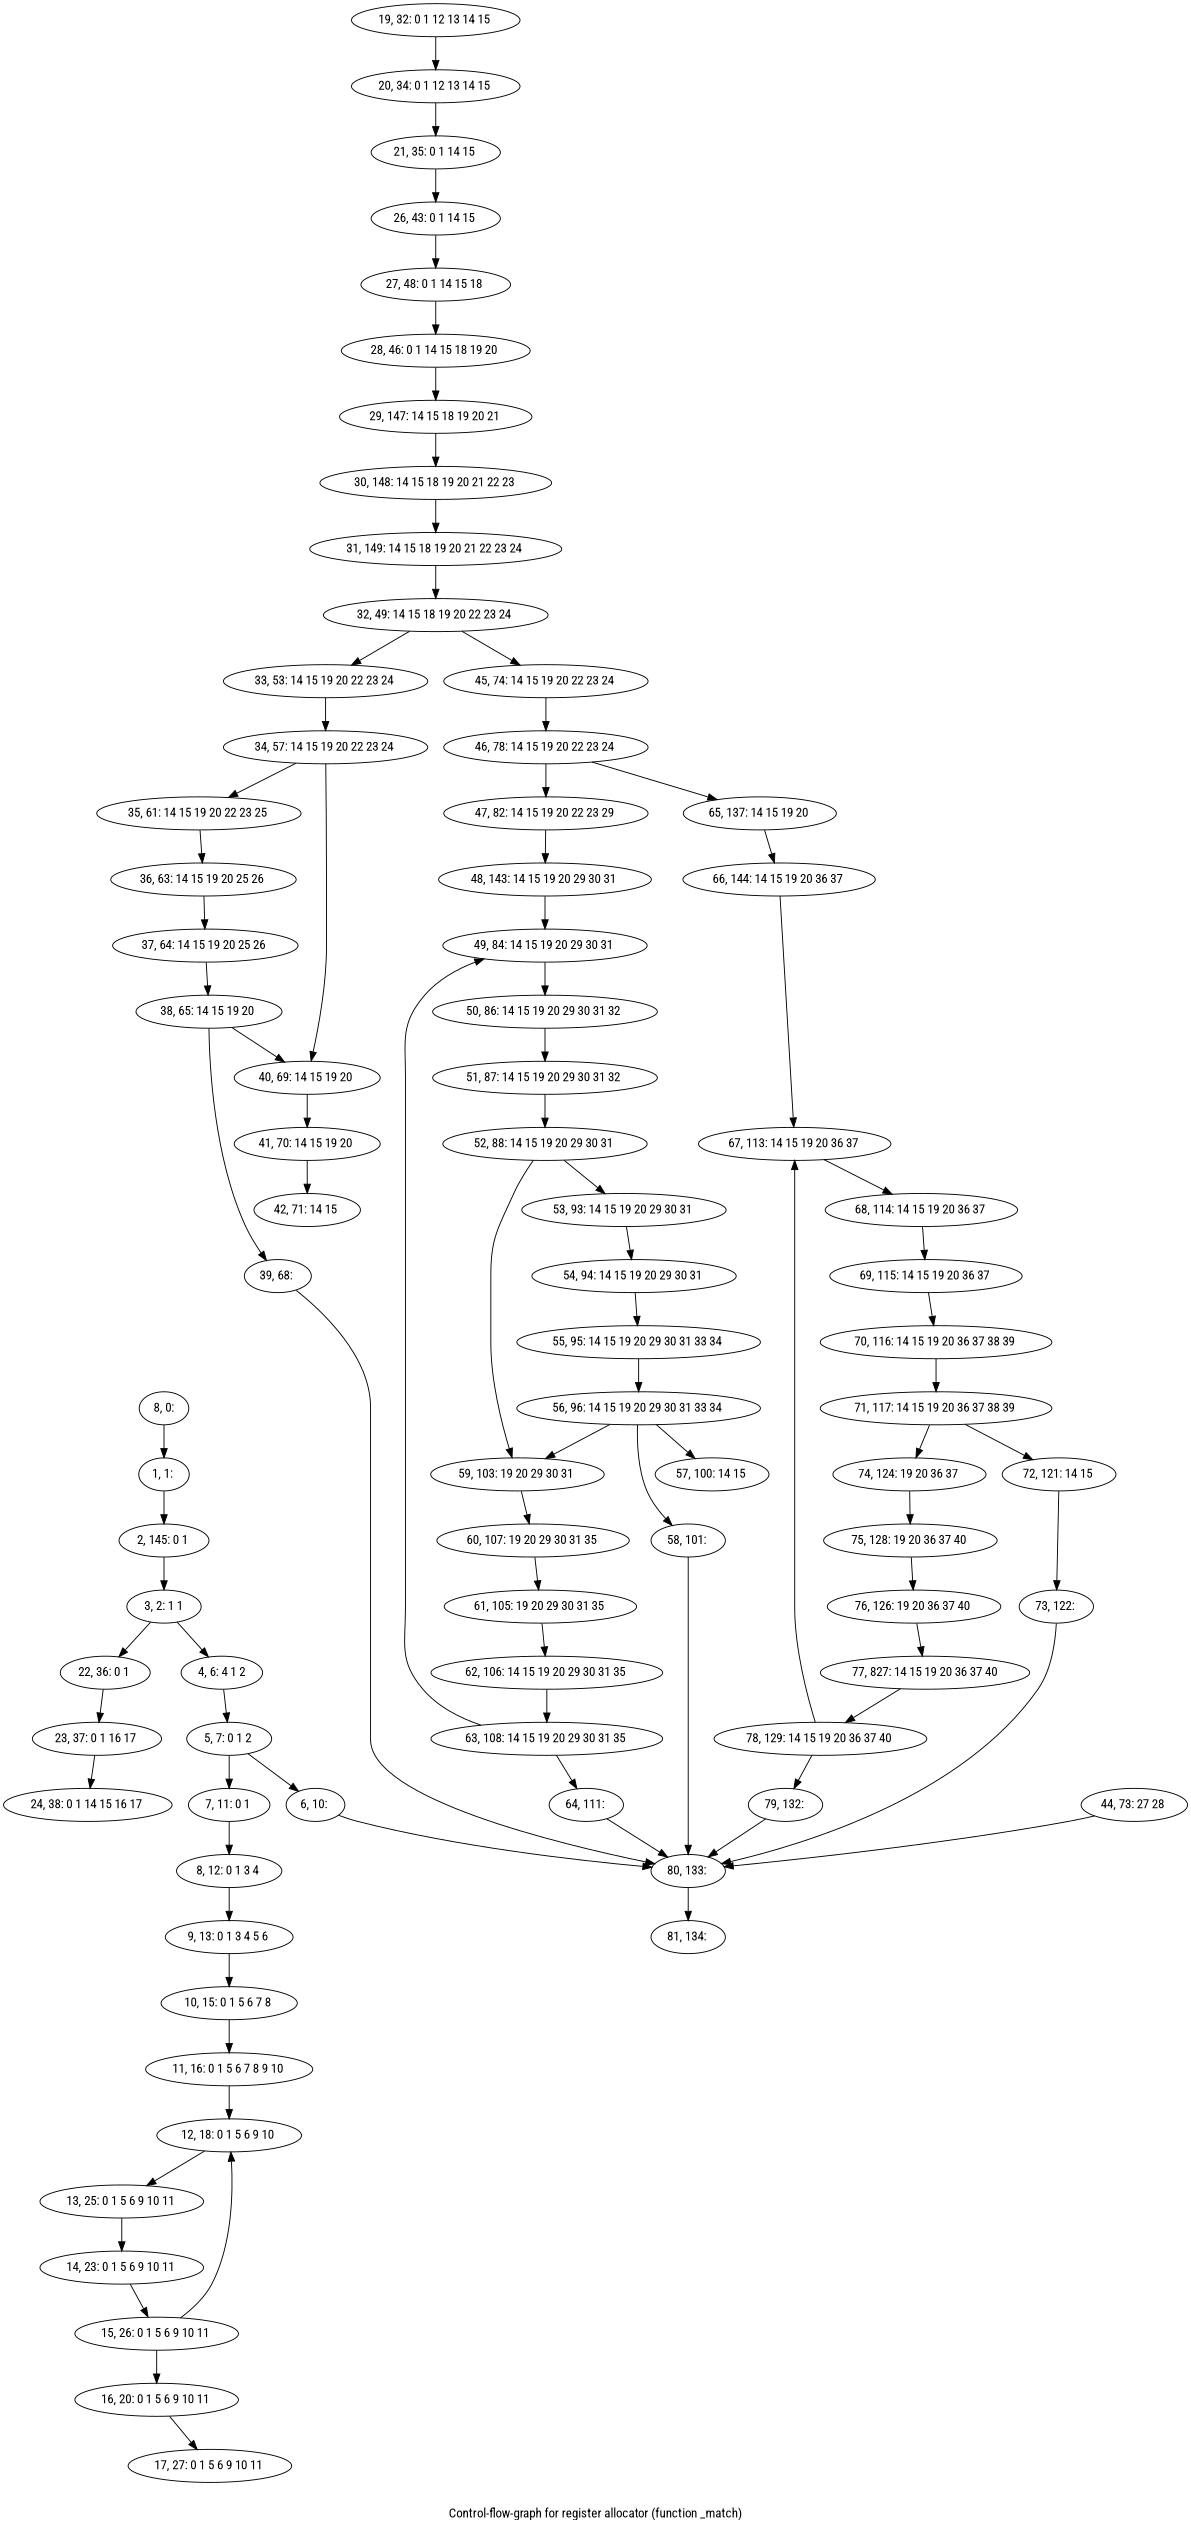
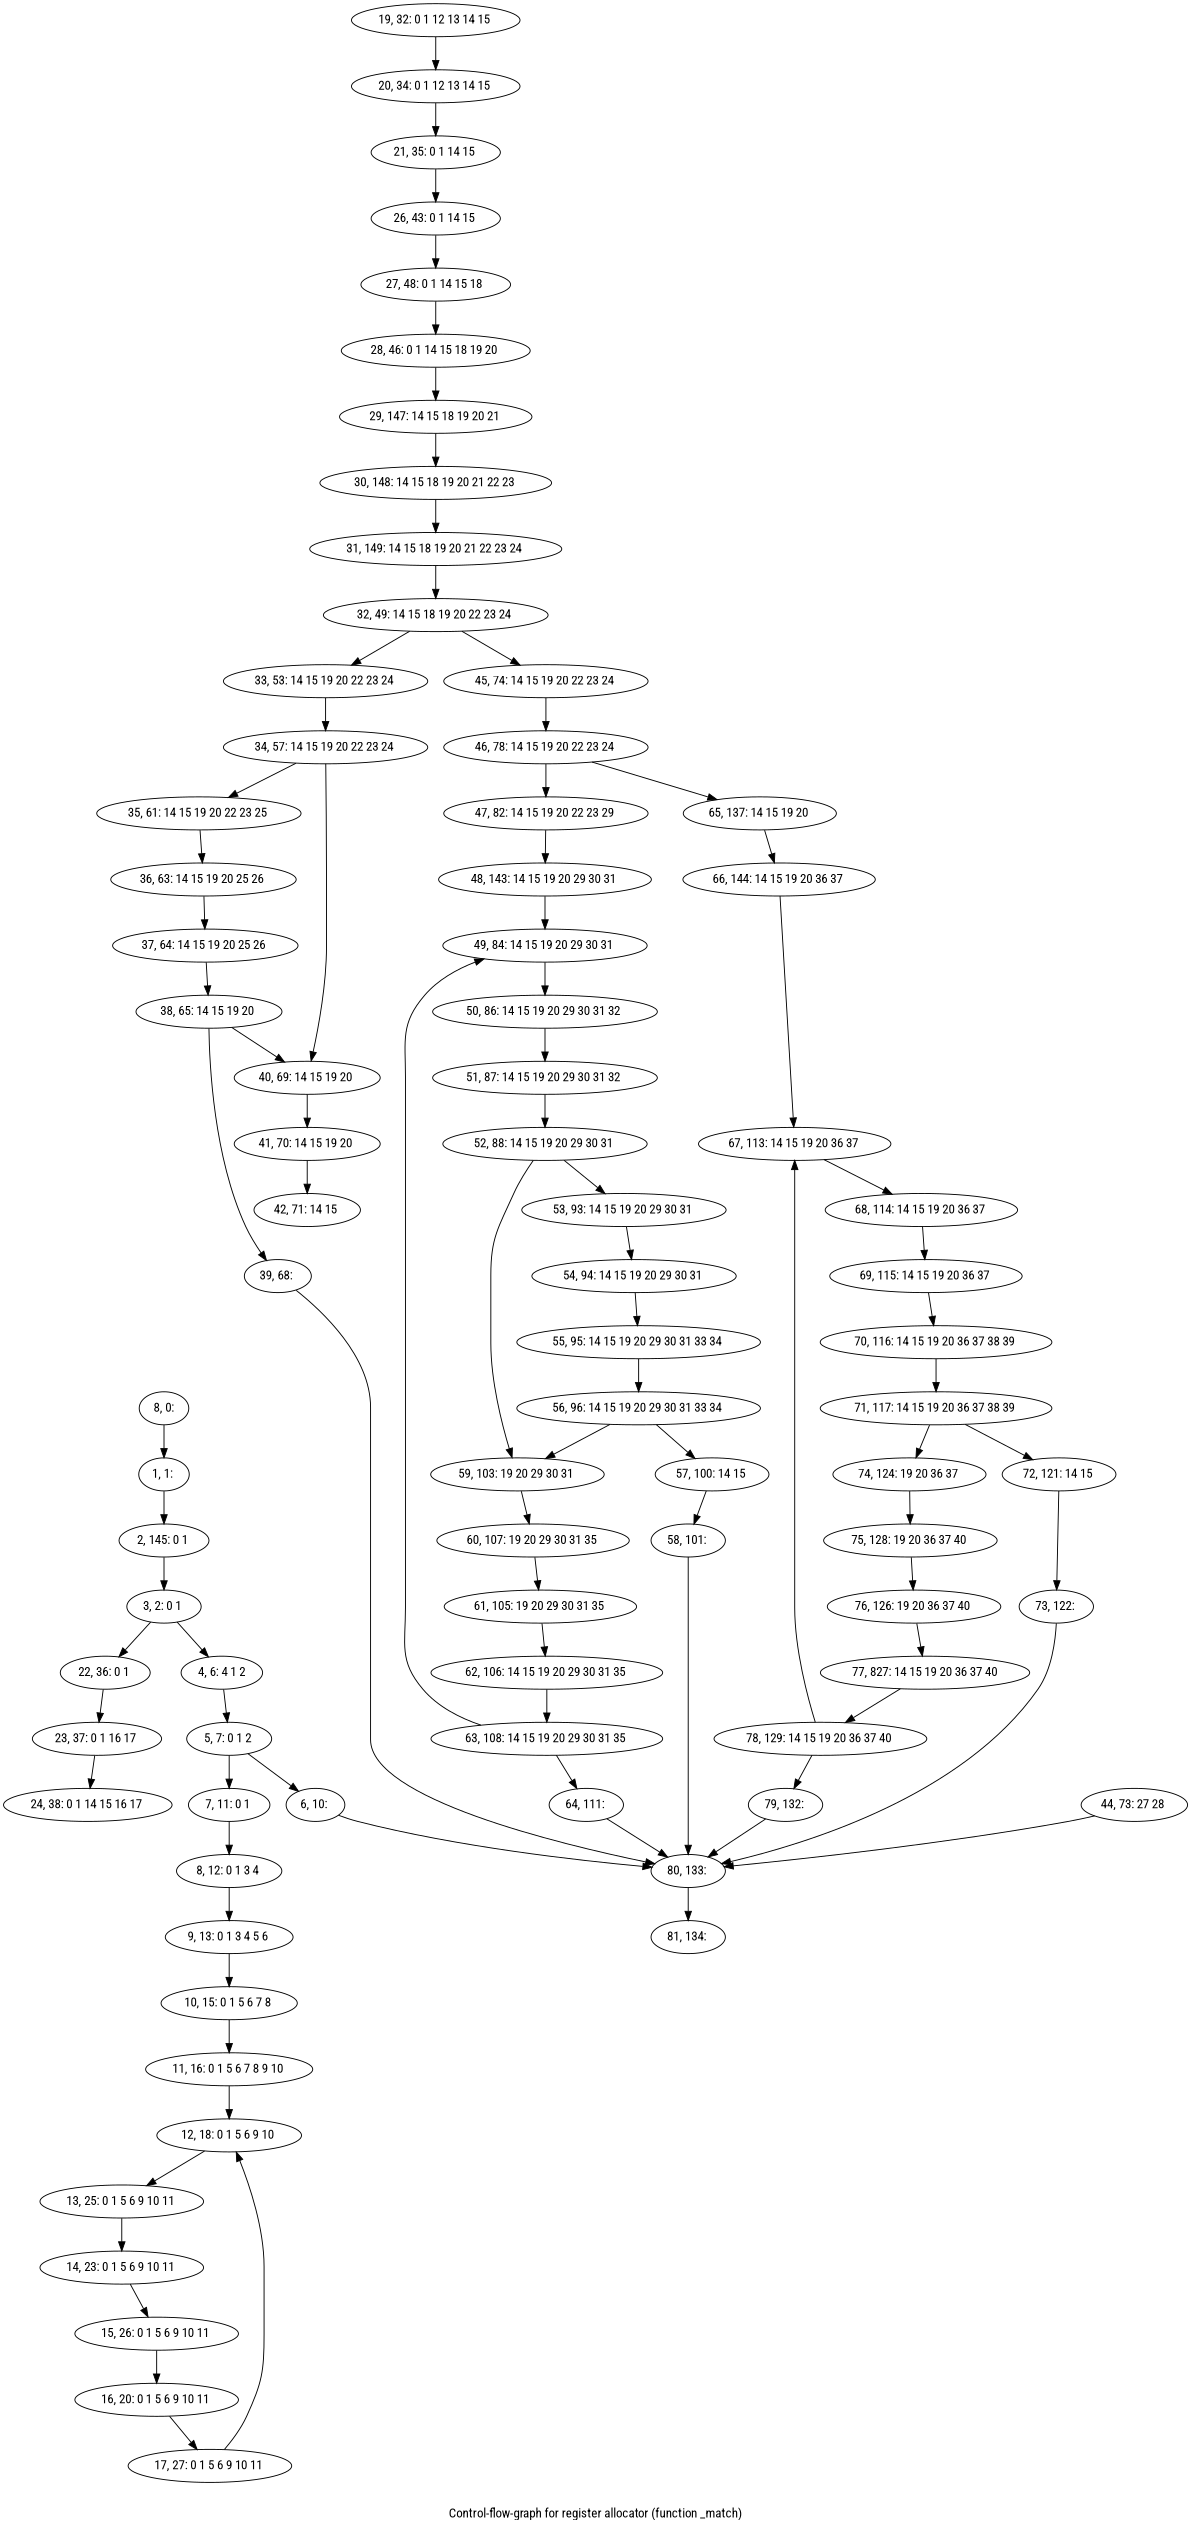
  digraph {
    fontname="Roboto Condensed"
    label="Control-flow-graph for register allocator (function _match)"
    node [fontname="Roboto Condensed"]
    edge [fontname="Roboto Condensed"]
    n1 [label="8, 0:"]
    n2 [label="1, 1: "]
    n3 [label="2, 145: 0 1 "]
-   n4 [label="3, 2: 1 1"]
+   n4 [label="3, 2: 0 1 "]
    n5 [label="4, 6: 4 1 2"]
    n6 [label="22, 36: 0 1 "]
    n7 [label="5, 7: 0 1 2 "]
    n8 [label="23, 37: 0 1 16 17 "]
    n9 [label="6, 10: "]
    n10 [label="7, 11: 0 1 "]
    n11 [label="80, 133: "]
    n12 [label="8, 12: 0 1 3 4 "]
    n13 [label="81, 134: "]
    n14 [label="9, 13: 0 1 3 4 5 6 "]
    n15 [label="10, 15: 0 1 5 6 7 8 "]
    n16 [label="11, 16: 0 1 5 6 7 8 9 10 "]
    n17 [label="12, 18: 0 1 5 6 9 10 "]
    n18 [label="13, 25: 0 1 5 6 9 10 11 "]
    n19 [label="14, 23: 0 1 5 6 9 10 11 "]
    n20 [label="15, 26: 0 1 5 6 9 10 11 "]
    n21 [label="16, 20: 0 1 5 6 9 10 11 "]
    n22 [label="17, 27: 0 1 5 6 9 10 11 "]
    n23 [label="19, 32: 0 1 12 13 14 15 "]
    n24 [label="20, 34: 0 1 12 13 14 15 "]
    n25 [label="21, 35: 0 1 14 15 "]
    n26 [label="26, 43: 0 1 14 15 "]
    n27 [label="27, 48: 0 1 14 15 18 "]
    n28 [label="24, 38: 0 1 14 15 16 17 "]
    n29 [label="28, 46: 0 1 14 15 18 19 20 "]
    n30 [label="29, 147: 14 15 18 19 20 21 "]
    n31 [label="30, 148: 14 15 18 19 20 21 22 23 "]
    n32 [label="31, 149: 14 15 18 19 20 21 22 23 24 "]
    n33 [label="32, 49: 14 15 18 19 20 22 23 24 "]
    n34 [label="33, 53: 14 15 19 20 22 23 24 "]
    n35 [label="45, 74: 14 15 19 20 22 23 24 "]
    n36 [label="34, 57: 14 15 19 20 22 23 24 "]
    n37 [label="46, 78: 14 15 19 20 22 23 24 "]
    n38 [label="35, 61: 14 15 19 20 22 23 25 "]
    n39 [label="40, 69: 14 15 19 20 "]
    n40 [label="36, 63: 14 15 19 20 25 26 "]
    n41 [label="41, 70: 14 15 19 20 "]
    n42 [label="37, 64: 14 15 19 20 25 26 "]
    n43 [label="38, 65: 14 15 19 20 "]
    n44 [label="39, 68: "]
    n45 [label="42, 71: 14 15 "]
    n46 [label="44, 73: 27 28 "]
    n47 [label="47, 82: 14 15 19 20 22 23 29 "]
    n48 [label="65, 137: 14 15 19 20 "]
    n49 [label="48, 143: 14 15 19 20 29 30 31 "]
    n50 [label="66, 144: 14 15 19 20 36 37 "]
    n51 [label="49, 84: 14 15 19 20 29 30 31 "]
    n52 [label="50, 86: 14 15 19 20 29 30 31 32 "]
    n53 [label="51, 87: 14 15 19 20 29 30 31 32 "]
    n54 [label="52, 88: 14 15 19 20 29 30 31 "]
    n55 [label="53, 93: 14 15 19 20 29 30 31 "]
    n56 [label="59, 103: 19 20 29 30 31 "]
    n57 [label="54, 94: 14 15 19 20 29 30 31 "]
    n58 [label="60, 107: 19 20 29 30 31 35 "]
    n59 [label="55, 95: 14 15 19 20 29 30 31 33 34 "]
    n60 [label="56, 96: 14 15 19 20 29 30 31 33 34 "]
    n61 [label="57, 100: 14 15 "]
    n62 [label="58, 101: "]
    n63 [label="61, 105: 19 20 29 30 31 35 "]
    n64 [label="62, 106: 14 15 19 20 29 30 31 35 "]
    n65 [label="63, 108: 14 15 19 20 29 30 31 35 "]
    n66 [label="64, 111: "]
    n67 [label="67, 113: 14 15 19 20 36 37 "]
    n68 [label="68, 114: 14 15 19 20 36 37 "]
    n69 [label="69, 115: 14 15 19 20 36 37 "]
    n70 [label="70, 116: 14 15 19 20 36 37 38 39 "]
    n71 [label="71, 117: 14 15 19 20 36 37 38 39 "]
    n72 [label="72, 121: 14 15 "]
    n73 [label="74, 124: 19 20 36 37 "]
    n74 [label="73, 122: "]
    n75 [label="75, 128: 19 20 36 37 40 "]
    n76 [label="76, 126: 19 20 36 37 40 "]
    n77 [label="77, 827: 14 15 19 20 36 37 40"]
    n78 [label="78, 129: 14 15 19 20 36 37 40 "]
    n79 [label="79, 132: "]
    n1 -> n2
    n2 -> n3
    n3 -> n4
    n4 -> n5
    n4 -> n6
    n5 -> n7
    n6 -> n8
    n7 -> n9
    n7 -> n10
    n8 -> n28
    n9 -> n11
    n10 -> n12
    n11 -> n13
    n12 -> n14
    n14 -> n15
    n15 -> n16
    n16 -> n17
    n17 -> n18
    n18 -> n19
    n19 -> n20
    n20 -> n21
    n21 -> n22
-   n20 -> n17
+   n22 -> n17
    n23 -> n24
    n24 -> n25
    n25 -> n26
    n26 -> n27
    n27 -> n29
    n29 -> n30
    n30 -> n31
    n31 -> n32
    n32 -> n33
    n33 -> n34
    n33 -> n35
    n34 -> n36
    n35 -> n37
    n36 -> n38
    n36 -> n39
    n37 -> n47
    n37 -> n48
    n38 -> n40
    n39 -> n41
    n40 -> n42
    n41 -> n45
    n42 -> n43
    n43 -> n39
    n43 -> n44
    n44 -> n11
    n46 -> n11
    n47 -> n49
    n48 -> n50
    n49 -> n51
    n50 -> n67
    n51 -> n52
    n52 -> n53
    n53 -> n54
    n54 -> n55
    n54 -> n56
    n55 -> n57
    n56 -> n58
    n57 -> n59
    n58 -> n63
    n59 -> n60
    n60 -> n56
    n60 -> n61
-   n60 -> n62
+   n61 -> n62
    n62 -> n11
    n63 -> n64
    n64 -> n65
    n65 -> n51
    n65 -> n66
    n66 -> n11
    n67 -> n68
    n68 -> n69
    n69 -> n70
    n70 -> n71
    n71 -> n72
    n71 -> n73
    n72 -> n74
    n73 -> n75
    n74 -> n11
    n75 -> n76
    n76 -> n77
    n77 -> n78
    n78 -> n67
    n78 -> n79
    n79 -> n11
  }
